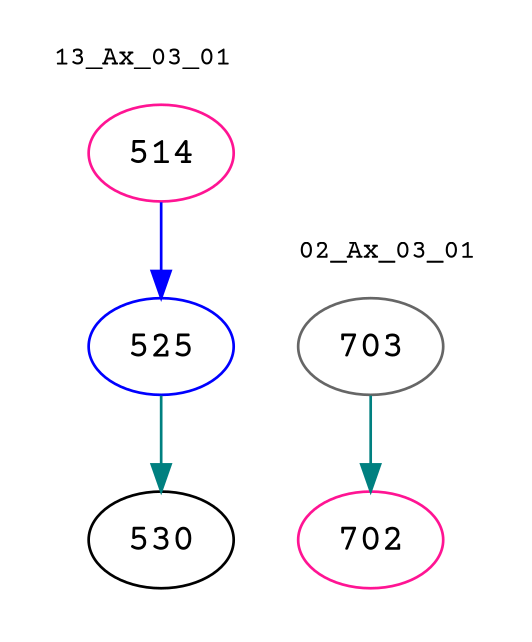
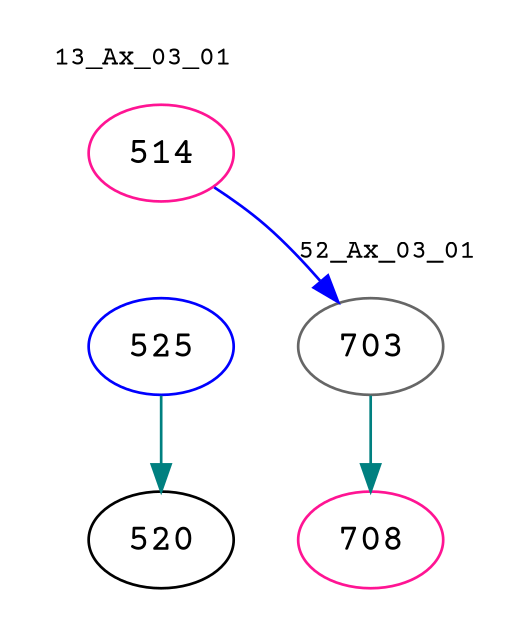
  digraph {
    fontname="Courier Prime"
    node [color=deeppink fontname="Courier Prime"]
    edge [color=teal fontname="Courier Prime"]
    n1 [color=gray40 label=703]
-   n2 [label=702]
+   n2 [label=708]
    n3 [label=514]
    n4 [color=blue label=525]
-   n5 [color=black label=530]
+   n5 [color=black label=520]
    subgraph cluster_1 {
      color=white
      fontsize=10
-     label="02_Ax_03_01"
+     label="52_Ax_03_01"
      n1
      n2
    }
    subgraph cluster_2 {
      color=white
      fontsize=10
      label="13_Ax_03_01"
      n3
      n4
      n5
    }
    n1 -> n2
-   n3 -> n4 [color=blue]
+   n3 -> n1 [color=blue]
    n4 -> n5
  }
